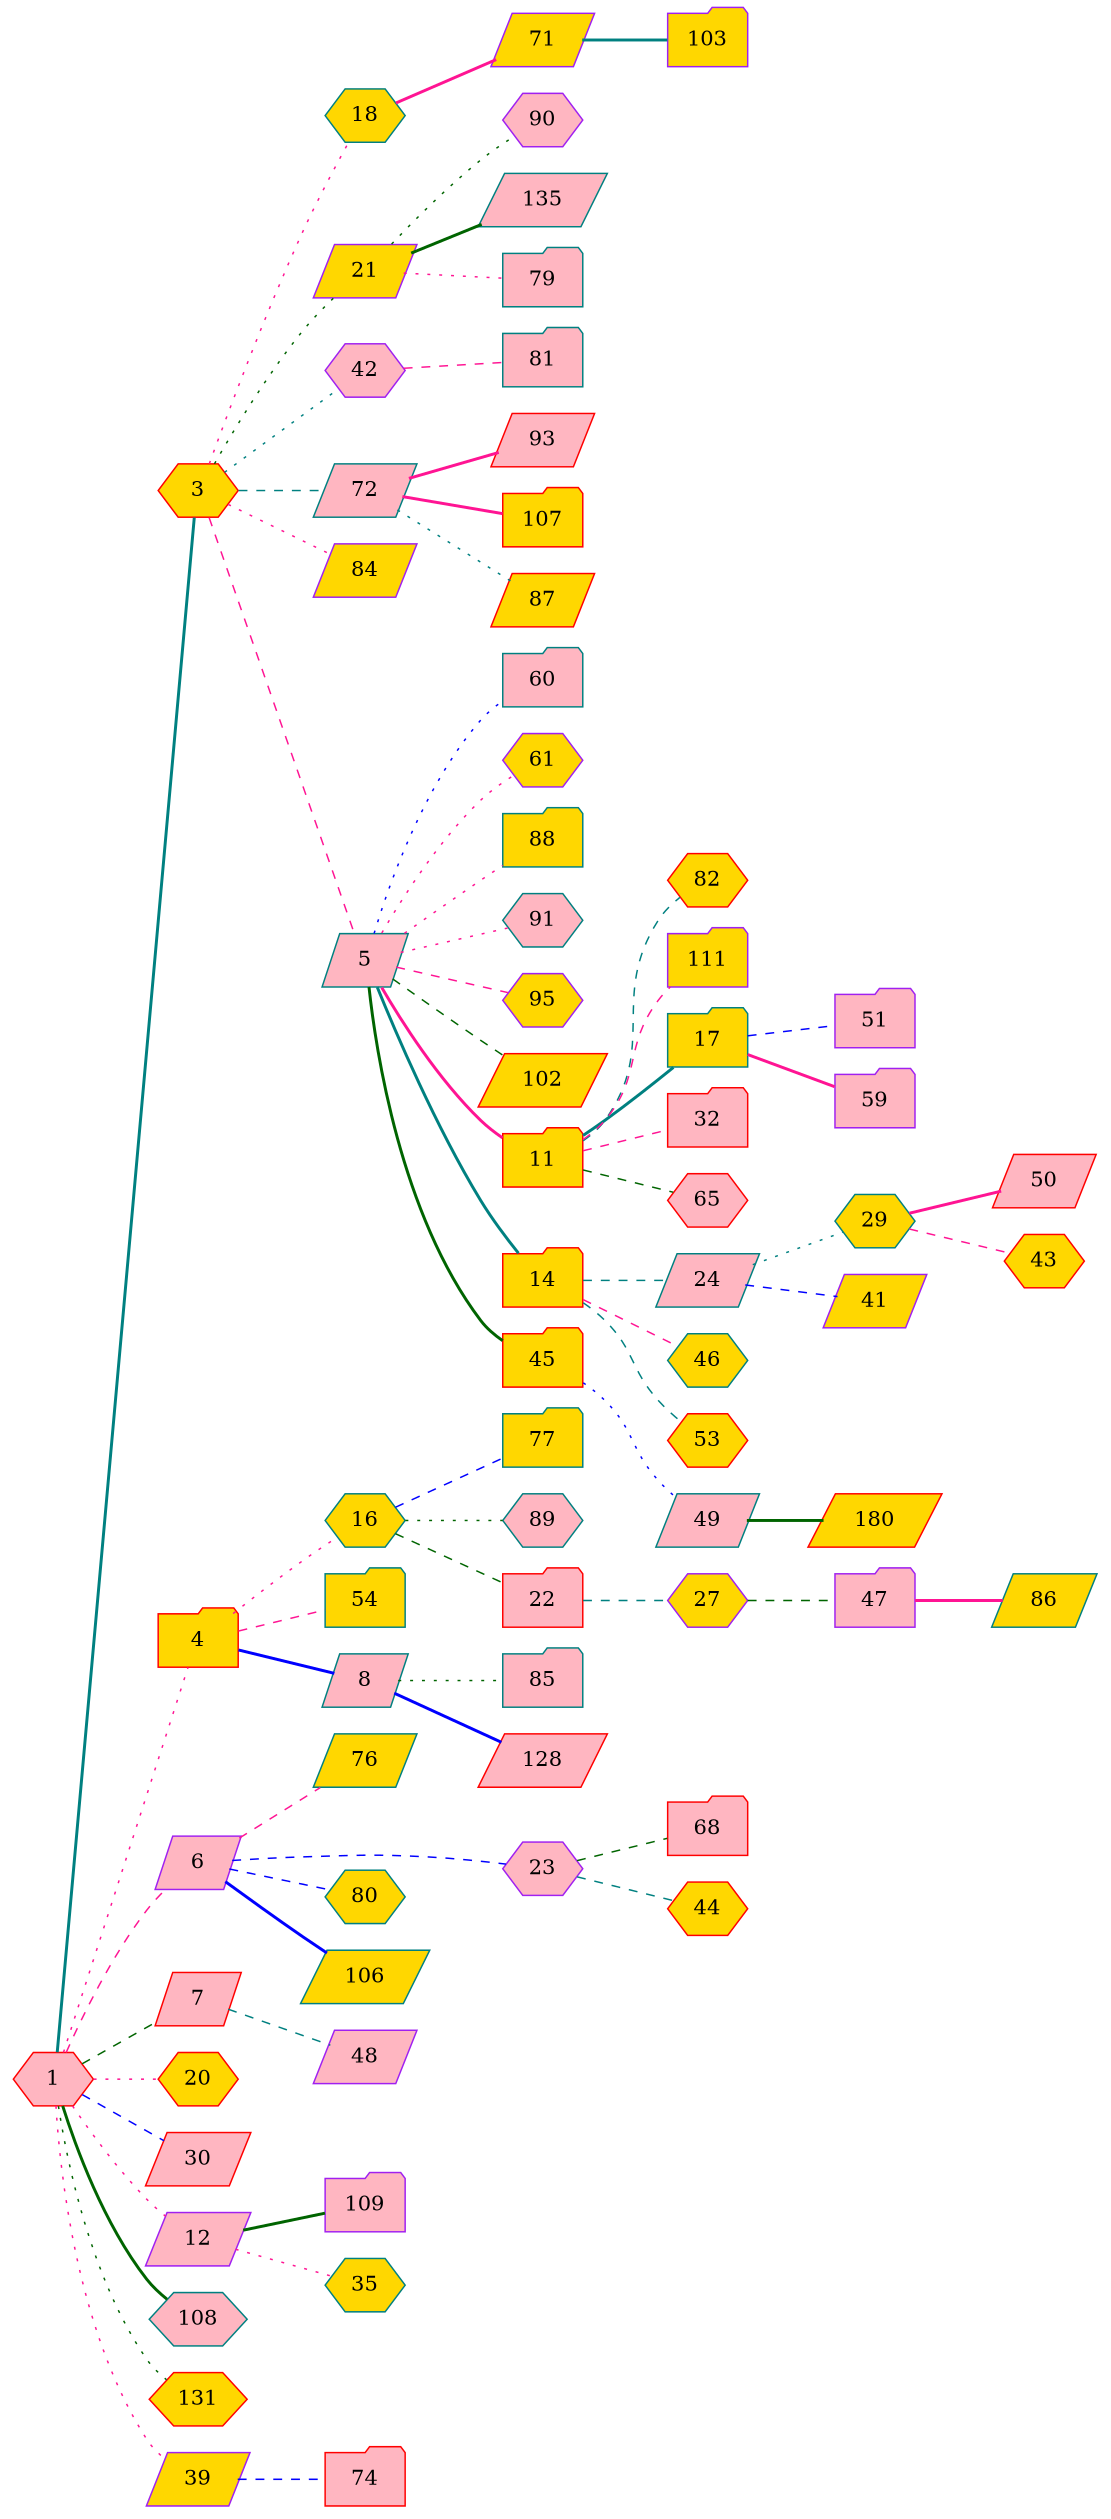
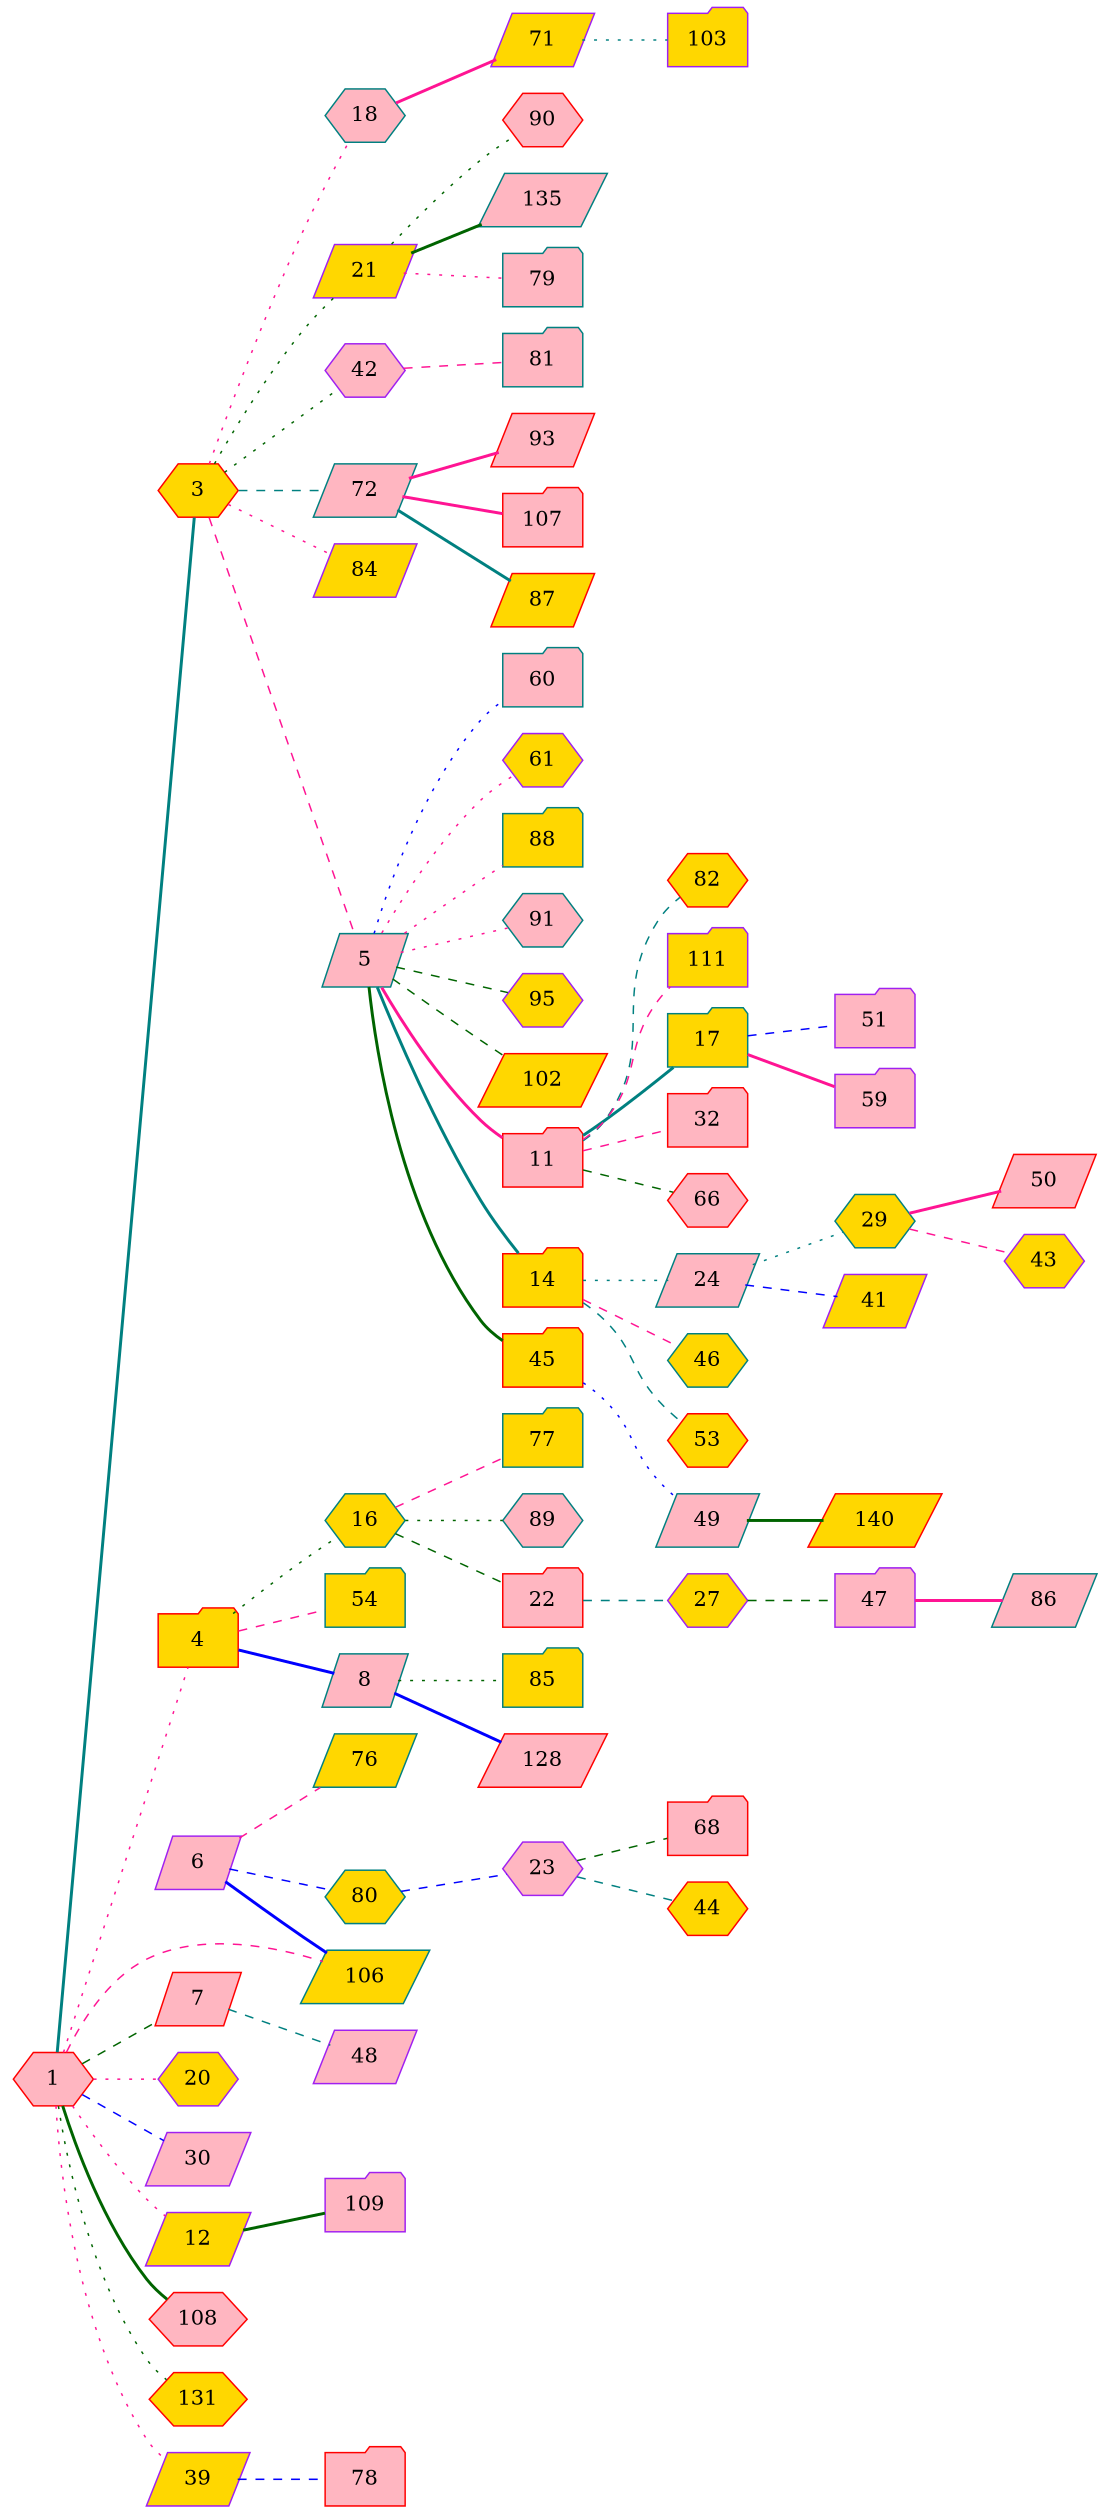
  graph {
    rankdir=LR
    node [color=red fillcolor=lightpink shape=parallelogram style=filled]
    edge [color=deeppink style=dashed]
    1 [shape=hexagon super="+2"]
    3 [fillcolor=gold shape=hexagon]
    4 [fillcolor=gold shape=folder]
    6 [color=purple super="+19"]
    7 [super="+100"]
-   12 [color=purple]
-   20 [fillcolor=gold shape=hexagon super="+132+69"]
-   30 [super="+73"]
+   12 [color=purple fillcolor=gold]
+   20 [color=purple fillcolor=gold shape=hexagon super="+132+69"]
+   30 [color=purple super="+73"]
    39 [color=purple fillcolor=gold super="+65+75+119+92"]
-   108 [color=teal shape=hexagon super="+127"]
+   108 [shape=hexagon super="+127"]
    131 [fillcolor=gold shape=hexagon]
    5 [color=teal super="+121+36+9"]
-   18 [color=teal fillcolor=gold shape=hexagon]
+   18 [color=teal shape=hexagon]
    21 [color=purple fillcolor=gold super="+33+58"]
    42 [color=purple shape=hexagon]
    72 [color=teal]
    84 [color=purple fillcolor=gold]
    8 [color=teal super="+26"]
    16 [color=teal fillcolor=gold shape=hexagon super="+55+67"]
    54 [color=teal fillcolor=gold shape=folder]
    23 [color=purple shape=hexagon super="+123+115+118+37"]
    76 [color=teal fillcolor=gold]
    80 [color=teal fillcolor=gold shape=hexagon super="+120"]
    106 [color=teal fillcolor=gold]
    48 [color=purple]
-   35 [color=teal fillcolor=gold shape=hexagon super="+110"]
    109 [color=purple shape=folder super="+139+124"]
-   78 [shape=folder super="+122" label=74]
-   11 [fillcolor=gold shape=folder]
+   78 [shape=folder super="+122"]
+   11 [shape=folder]
    14 [fillcolor=gold shape=folder super="+34+112"]
    45 [fillcolor=gold shape=folder]
    60 [color=teal shape=folder]
    61 [color=purple fillcolor=gold shape=hexagon]
    88 [color=teal fillcolor=gold shape=folder super="+105"]
    91 [color=teal shape=hexagon super="+94"]
    95 [color=purple fillcolor=gold shape=hexagon super="+130"]
    102 [fillcolor=gold super="+117"]
    71 [color=purple fillcolor=gold]
    79 [color=teal shape=folder super="+143"]
-   90 [color=purple shape=hexagon]
+   90 [shape=hexagon]
    135 [color=teal]
    81 [color=teal shape=folder super="+96"]
    87 [fillcolor=gold]
    93
-   107 [fillcolor=gold shape=folder]
-   85 [color=teal shape=folder super="+134"]
+   107 [shape=folder]
+   85 [color=teal fillcolor=gold shape=folder super="+134"]
    128
    22 [shape=folder super="+57"]
    77 [color=teal fillcolor=gold shape=folder super="+125"]
    89 [color=teal shape=hexagon]
    17 [color=teal fillcolor=gold shape=folder super="+101"]
    32 [shape=folder super="+137"]
-   66 [shape=hexagon label=65]
+   66 [shape=hexagon]
    82 [fillcolor=gold shape=hexagon]
    111 [color=purple fillcolor=gold shape=folder]
    24 [color=teal super="+99+145"]
    46 [color=teal fillcolor=gold shape=hexagon]
    53 [fillcolor=gold shape=hexagon super="+62"]
    49 [color=teal]
    44 [fillcolor=gold shape=hexagon]
    68 [shape=folder]
    51 [color=purple shape=folder]
    59 [color=purple shape=folder]
    29 [color=teal fillcolor=gold shape=hexagon]
    41 [color=purple fillcolor=gold]
    27 [color=purple fillcolor=gold shape=hexagon super="+64"]
    103 [color=purple fillcolor=gold shape=folder]
    47 [color=purple shape=folder]
-   43 [fillcolor=gold shape=hexagon]
+   43 [color=purple fillcolor=gold shape=hexagon]
    50
-   86 [color=teal fillcolor=gold]
-   140 [fillcolor=gold label=180]
+   86 [color=teal]
+   140 [fillcolor=gold]
    1 -- 3 [color=teal style=bold]
    1 -- 4 [style=dotted]
-   1 -- 6
+   1 -- 106
    1 -- 7 [color=darkgreen]
    1 -- 12 [style=dotted]
    1 -- 20 [style=dotted]
    1 -- 30 [color=blue]
    1 -- 39 [style=dotted]
    1 -- 108 [color=darkgreen style=bold]
    1 -- 131 [color=darkgreen style=dotted]
    3 -- 5
    3 -- 18 [style=dotted]
    3 -- 21 [color=darkgreen style=dotted]
-   3 -- 42 [color=teal style=dotted]
+   3 -- 42 [color=darkgreen style=dotted]
    3 -- 72 [color=teal]
    3 -- 84 [style=dotted]
    4 -- 8 [color=blue style=bold]
-   4 -- 16 [style=dotted]
+   4 -- 16 [color=darkgreen style=dotted]
    4 -- 54
-   6 -- 23 [color=blue]
+   80 -- 23 [color=blue]
    6 -- 76
    6 -- 80 [color=blue]
    6 -- 106 [color=blue style=bold]
    7 -- 48 [color=teal]
-   12 -- 35 [style=dotted]
    12 -- 109 [color=darkgreen style=bold]
    39 -- 78 [color=blue]
    5 -- 11 [style=bold]
    5 -- 14 [color=teal style=bold]
    5 -- 45 [color=darkgreen style=bold]
    5 -- 60 [color=blue style=dotted]
    5 -- 61 [style=dotted]
    5 -- 88 [style=dotted]
    5 -- 91 [style=dotted]
-   5 -- 95
+   5 -- 95 [color=darkgreen]
    5 -- 102 [color=darkgreen]
    18 -- 71 [style=bold]
    21 -- 79 [style=dotted]
    21 -- 90 [color=darkgreen style=dotted]
    21 -- 135 [color=darkgreen style=bold]
    42 -- 81
-   72 -- 87 [color=teal style=dotted]
+   72 -- 87 [color=teal style=bold]
    72 -- 93 [style=bold]
    72 -- 107 [style=bold]
    8 -- 85 [color=darkgreen style=dotted]
    8 -- 128 [color=blue style=bold]
    16 -- 22 [color=darkgreen]
-   16 -- 77 [color=blue]
+   16 -- 77
    16 -- 89 [color=darkgreen style=dotted]
    23 -- 44 [color=teal]
    23 -- 68 [color=darkgreen]
    11 -- 17 [color=teal style=bold]
    11 -- 32
    11 -- 66 [color=darkgreen]
    11 -- 82 [color=teal]
    11 -- 111
-   14 -- 24 [color=teal]
+   14 -- 24 [color=teal style=dotted]
    14 -- 46
    14 -- 53 [color=teal]
    45 -- 49 [color=blue style=dotted]
-   71 -- 103 [color=teal style=bold]
+   71 -- 103 [color=teal style=dotted]
    22 -- 27 [color=teal]
    17 -- 51 [color=blue]
    17 -- 59 [style=bold]
    24 -- 29 [color=teal style=dotted]
    24 -- 41 [color=blue]
    49 -- 140 [color=darkgreen style=bold]
    29 -- 43
    29 -- 50 [style=bold]
    27 -- 47 [color=darkgreen]
    47 -- 86 [style=bold]
  }
